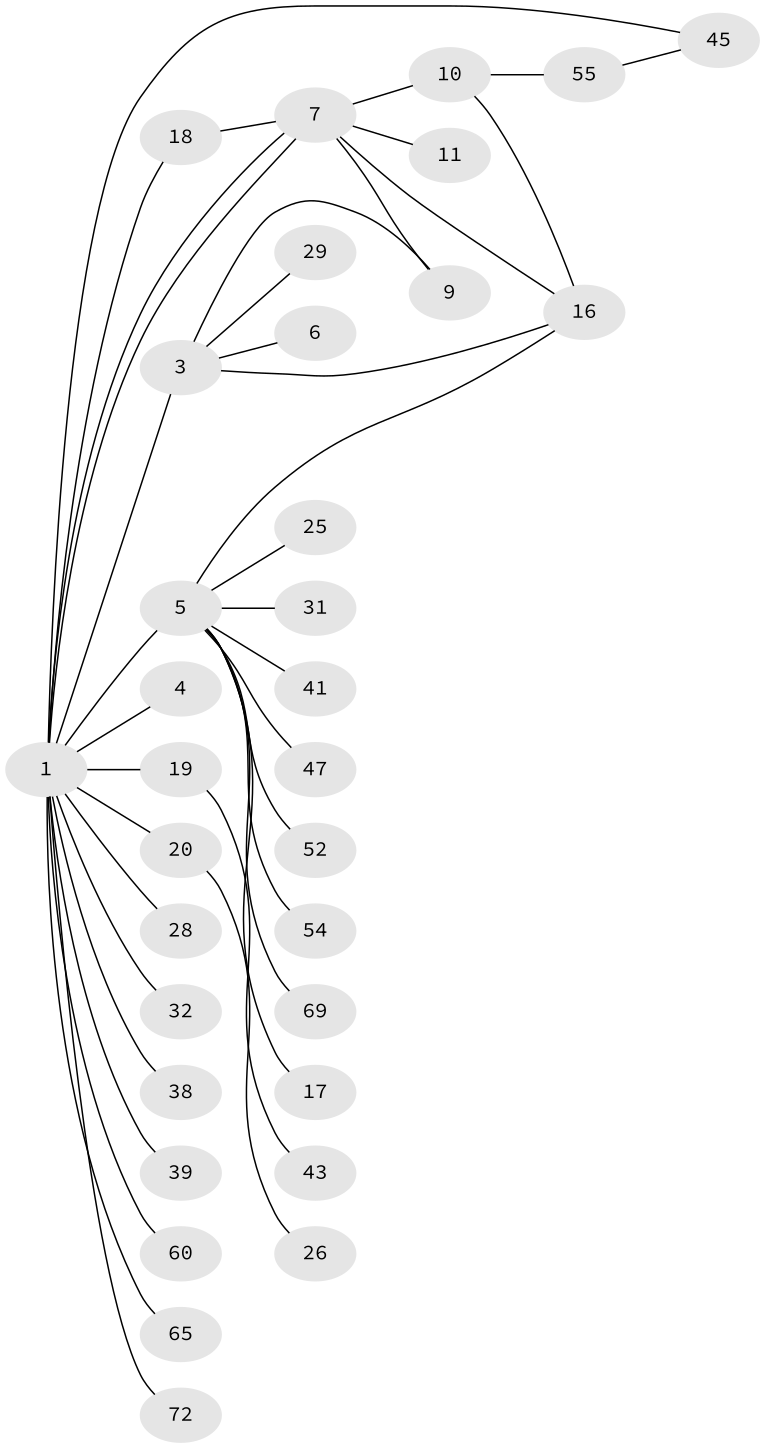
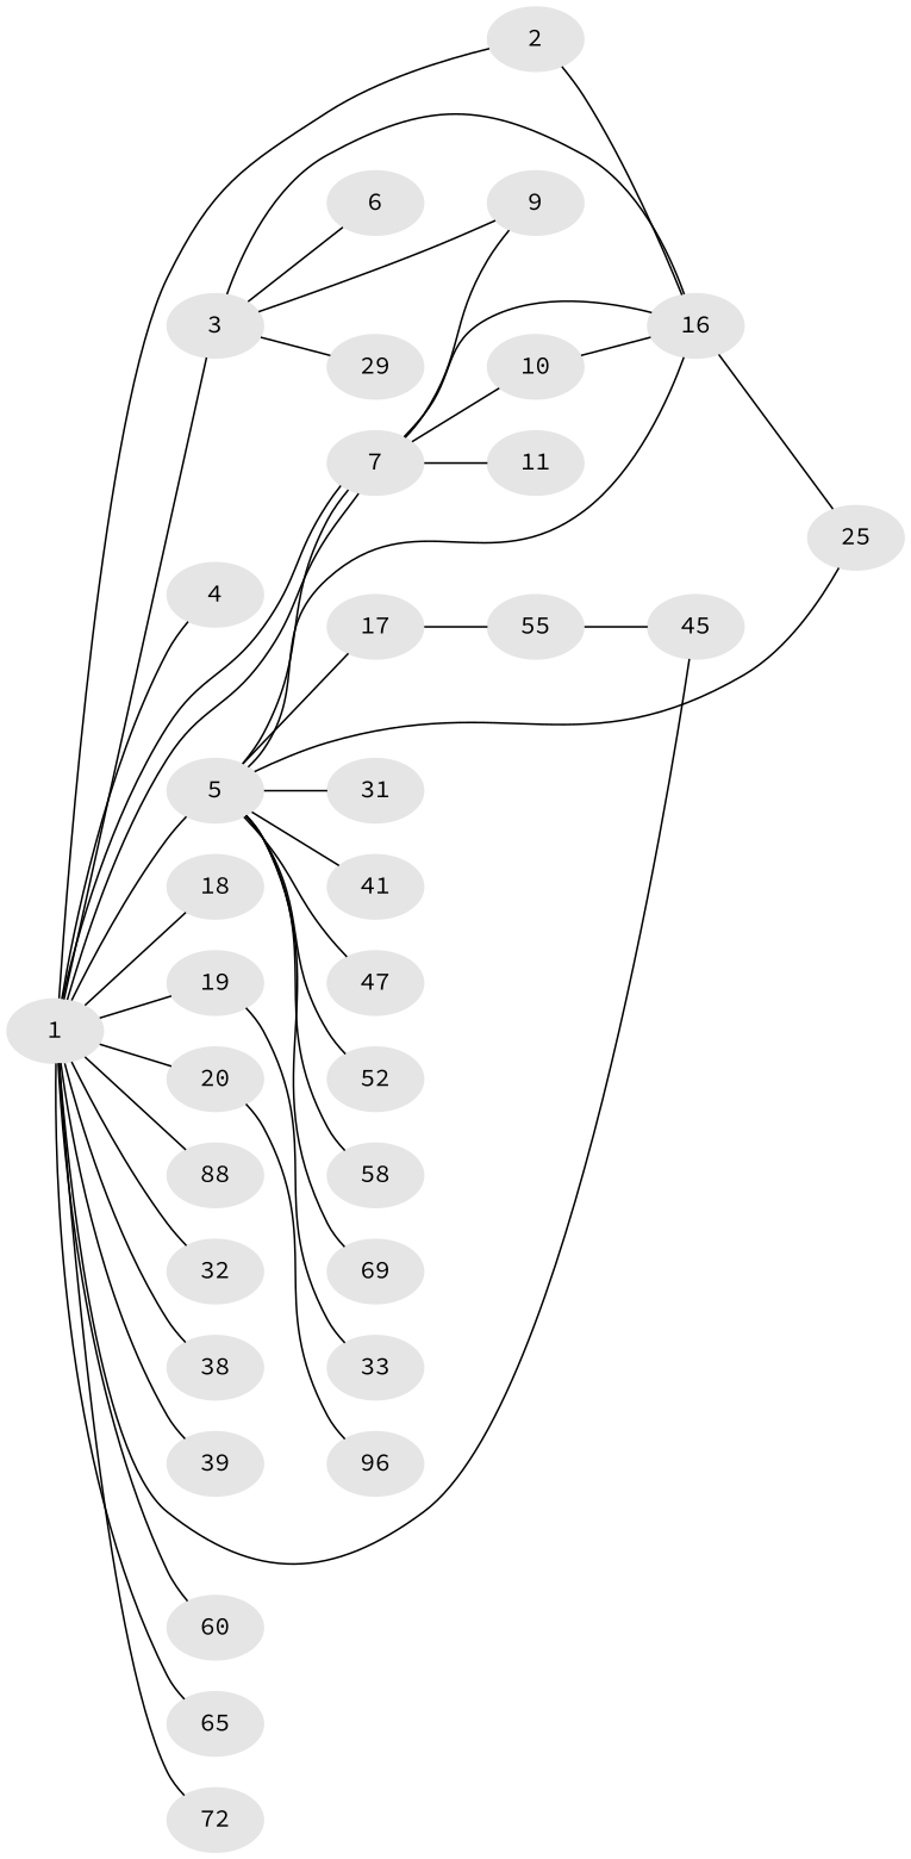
  graph {
    fontname="Source Code Pro"
    rankdir=LR
    node [color=gray90 fontname="Source Code Pro" style=filled]
    edge [fontname="Source Code Pro"]
    1
+   2
    3 [super="+13+15+22+58+44+51+62+66"]
    4
    5 [super="+23+14+8"]
    7 [super="+43+50+35"]
    18
    19
    20
-   28
+   28 [label=88]
    32
    38
    39 [super="+57"]
    45 [super="+49"]
    60
    65
    72
    16 [super="+21+68+40+30"]
    6
    9
    29
    17
    25 [super="+36+63"]
    31
    41
    47
    52
-   54 [super="+73"]
+   54 [super="+73" label=58]
    69
    10 [super="+12"]
    11
-   33 [label=43]
-   26
+   33
+   26 [label=96]
    55
+   1 -- 2
    1 -- 3 [weight=2]
    1 -- 4
    1 -- 5
    1 -- 7
    1 -- 7
    1 -- 18
    1 -- 19
    1 -- 20
    1 -- 28
    1 -- 32
    1 -- 38
    1 -- 39
    1 -- 45
    1 -- 60
    1 -- 65
    1 -- 72
+   2 -- 16
    3 -- 16
    3 -- 6
    3 -- 9
    3 -- 29
-   18 -- 7
+   5 -- 7
    5 -- 16
    5 -- 17
    5 -- 25
    5 -- 31
    5 -- 41
    5 -- 47
    5 -- 52
    5 -- 54
    5 -- 69
    7 -- 16
    7 -- 9
    7 -- 10
    7 -- 11
    19 -- 33
    20 -- 26
+   16 -- 25
    10 -- 16
-   10 -- 55
+   17 -- 55
    55 -- 45
  }
